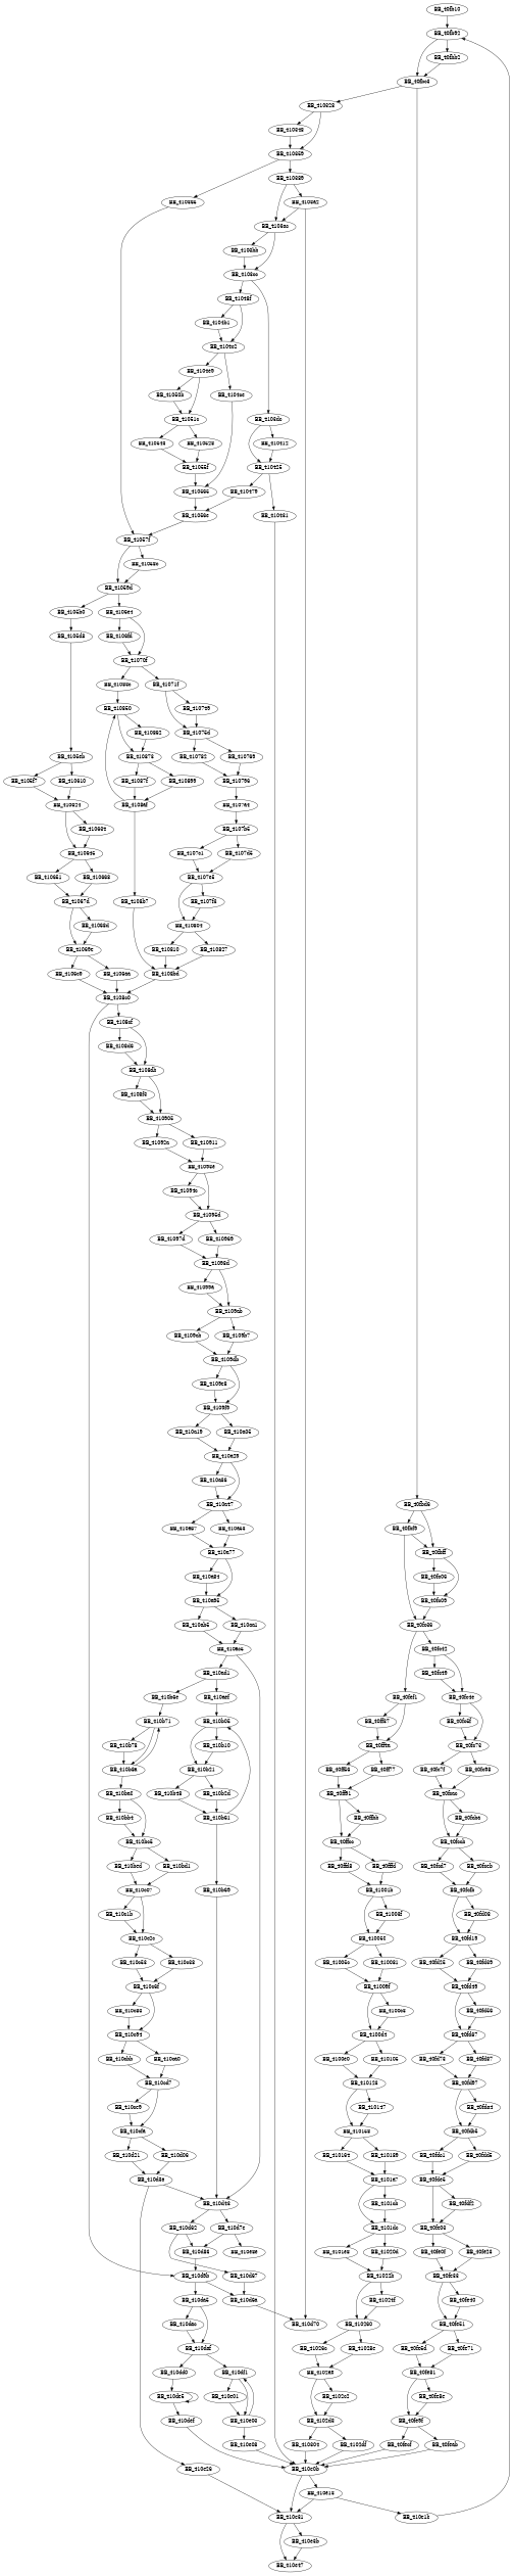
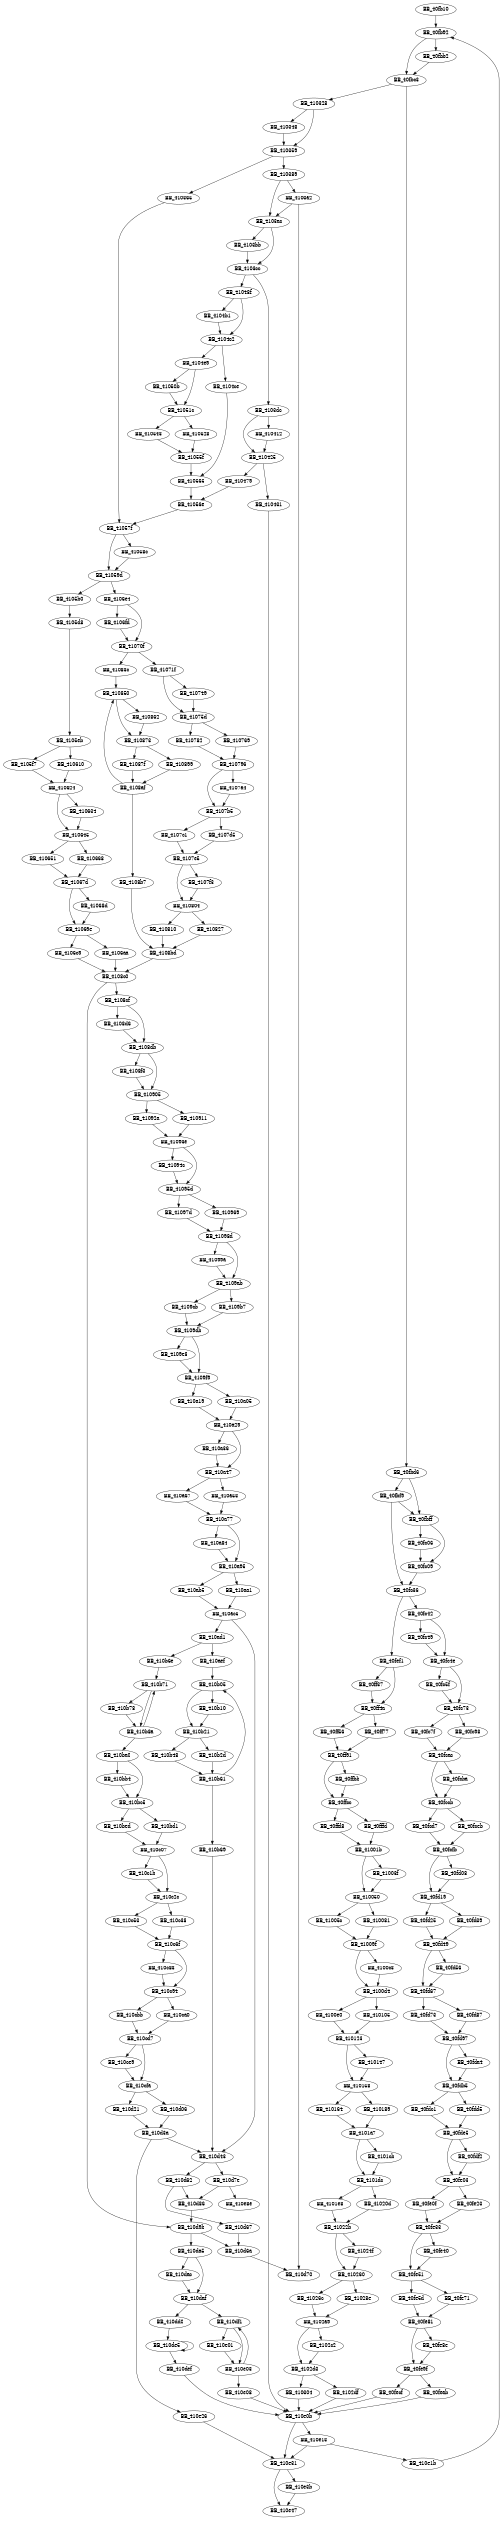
  digraph {
    BB_40fb10
    BB_40fb92
    BB_40fbb2
    BB_40fbc3
    BB_40fbd6
    BB_410328
    BB_40fbf9
    BB_40fbff
    BB_410348
    BB_410359
    BB_40fc36
    BB_40fc06
    BB_40fc09
    BB_410365
    BB_410389
    BB_40fc42
    BB_40fef1
    BB_40fc49
    BB_40fc4e
    BB_40ff37
    BB_40ff4a
    BB_40fc5f
    BB_40fc73
    BB_40ff56
    BB_40ff77
    BB_40fc7f
    BB_40fc98
    BB_40fcac
    BB_40fcba
    BB_40fccb
    BB_40fcd7
    BB_40fceb
    BB_40fcfb
    BB_40fd08
    BB_40fd19
    BB_40fd25
    BB_40fd39
    BB_40fd49
    BB_40fd56
    BB_40fd67
    BB_40fd73
    BB_40fd87
    BB_40fd97
    BB_40fda4
    BB_40fdb5
    BB_40fdc1
    BB_40fdd5
    BB_40fde5
    BB_40fdf2
    BB_40fe03
    BB_40fe0f
    BB_40fe23
    BB_40fe33
    BB_40fe40
    BB_40fe51
    BB_40fe5d
    BB_40fe71
    BB_40fe81
    BB_40fe8e
    BB_40fe9f
    BB_40feab
    BB_40fecf
    BB_410e0b
    BB_410e13
    BB_410e31
    BB_410e1b
    BB_410e3b
    BB_410e47
    BB_40ff91
    BB_40ffbb
    BB_40ffcc
    BB_40ffd8
    BB_40fffd
    BB_41001b
    BB_41003f
    BB_410050
    BB_41005c
    BB_410081
    BB_41009f
    BB_4100c3
    BB_4100d4
    BB_4100e0
    BB_410105
    BB_410123
    BB_410147
    BB_410158
    BB_410164
    BB_410189
    BB_4101a7
    BB_4101cb
    BB_4101dc
    BB_4101e8
    BB_41020d
    BB_41022b
    BB_41024f
    BB_410260
    BB_41026c
    BB_41028e
    BB_4102a9
    BB_4102c2
    BB_4102d3
    BB_4102df
    BB_410304
    BB_41057f
    BB_4103a2
    BB_4103ac
    BB_41058c
    BB_41059d
    BB_410d70
    BB_4103bb
    BB_4103cc
    BB_4105b0
    BB_4106e4
    BB_4103dc
    BB_41048f
    BB_410412
    BB_410425
    BB_4104b1
    BB_4104c2
    BB_410431
    BB_410479
    BB_4104ce
    BB_4104e9
    BB_41056e
    BB_410565
    BB_41050b
    BB_41051c
    BB_410528
    BB_410543
    BB_41055f
    BB_4105d8
    BB_4106fd
    BB_41070f
    BB_4105eb
    BB_4105f7
    BB_410610
    BB_41071f
    BB_41083c
    BB_410624
    BB_410634
    BB_410645
    BB_410651
    BB_410668
    BB_41067d
    BB_41068d
    BB_41069e
    BB_4106aa
    BB_4106c9
    BB_4108c0
    BB_4108cf
    BB_410d9b
    BB_4108d6
    BB_4108db
    BB_410d6a
    BB_410da5
    BB_410749
    BB_41075d
    BB_410850
    BB_410769
    BB_410782
    BB_410862
    BB_410873
    BB_410796
    BB_4107a4
    BB_4107b5
    BB_4107c1
    BB_4107d5
    BB_4107e5
    BB_4107f3
    BB_410804
    BB_410810
    BB_410827
    BB_4108bd
    BB_41087f
    BB_410899
    BB_4108af
    BB_4108b7
    BB_4108f3
    BB_410905
    BB_410dac
    BB_410daf
    BB_410911
    BB_41092a
    BB_41093e
    BB_41094c
    BB_41095d
    BB_410969
    BB_41097d
    BB_41098d
    BB_41099a
    BB_4109ab
    BB_4109b7
    BB_4109cb
    BB_4109db
    BB_4109e8
    BB_4109f9
    BB_410a05
    BB_410a19
    BB_410a29
    BB_410a36
    BB_410a47
    BB_410a53
    BB_410a67
    BB_410a77
    BB_410a84
    BB_410a95
    BB_410aa1
    BB_410ab5
    BB_410ac5
    BB_410ad1
    BB_410d43
    BB_410aef
    BB_410b6e
    BB_410d62
    BB_410d7e
    BB_410b05
    BB_410b71
    BB_410d67
    BB_410d86
    BB_410e8e
    BB_410b10
    BB_410b21
    BB_410b78
    BB_410b8a
    BB_410b2d
    BB_410b48
    BB_410b61
    BB_410b69
    BB_410ba0
    BB_410bb4
    BB_410bc5
    BB_410bd1
    BB_410bed
    BB_410c07
    BB_410c1b
    BB_410c2c
    BB_410c38
    BB_410c53
    BB_410c6f
    BB_410c83
    BB_410c94
    BB_410ca0
    BB_410cbb
    BB_410cd7
    BB_410ce9
    BB_410cfa
    BB_410d06
    BB_410d21
    BB_410d3a
    BB_410e26
    BB_410dd0
    BB_410df1
    BB_410de5
    BB_410e01
    BB_410e03
    BB_410def
    BB_410e08
    BB_40fb10 -> BB_40fb92
    BB_40fb92 -> BB_40fbb2
    BB_40fb92 -> BB_40fbc3
    BB_40fbb2 -> BB_40fbc3
    BB_40fbc3 -> BB_40fbd6
    BB_40fbc3 -> BB_410328
    BB_40fbd6 -> BB_40fbf9
    BB_40fbd6 -> BB_40fbff
    BB_410328 -> BB_410348
    BB_410328 -> BB_410359
    BB_40fbf9 -> BB_40fbff
    BB_40fbf9 -> BB_40fc36
    BB_40fbff -> BB_40fc06
    BB_40fbff -> BB_40fc09
    BB_410348 -> BB_410359
    BB_410359 -> BB_410365
    BB_410359 -> BB_410389
    BB_40fc36 -> BB_40fc42
    BB_40fc36 -> BB_40fef1
    BB_40fc06 -> BB_40fc09
    BB_40fc09 -> BB_40fc36
    BB_410365 -> BB_41057f
    BB_410389 -> BB_4103a2
    BB_410389 -> BB_4103ac
    BB_40fc42 -> BB_40fc49
    BB_40fc42 -> BB_40fc4e
    BB_40fef1 -> BB_40ff37
    BB_40fef1 -> BB_40ff4a
    BB_40fc49 -> BB_40fc4e
    BB_40fc4e -> BB_40fc5f
    BB_40fc4e -> BB_40fc73
    BB_40ff37 -> BB_40ff4a
    BB_40ff4a -> BB_40ff56
    BB_40ff4a -> BB_40ff77
    BB_40fc5f -> BB_40fc73
    BB_40fc73 -> BB_40fc7f
    BB_40fc73 -> BB_40fc98
    BB_40ff56 -> BB_40ff91
    BB_40ff77 -> BB_40ff91
    BB_40fc7f -> BB_40fcac
    BB_40fc98 -> BB_40fcac
    BB_40fcac -> BB_40fcba
    BB_40fcac -> BB_40fccb
    BB_40fcba -> BB_40fccb
    BB_40fccb -> BB_40fcd7
    BB_40fccb -> BB_40fceb
    BB_40fcd7 -> BB_40fcfb
    BB_40fceb -> BB_40fcfb
    BB_40fcfb -> BB_40fd08
    BB_40fcfb -> BB_40fd19
    BB_40fd08 -> BB_40fd19
    BB_40fd19 -> BB_40fd25
    BB_40fd19 -> BB_40fd39
    BB_40fd25 -> BB_40fd49
    BB_40fd39 -> BB_40fd49
    BB_40fd49 -> BB_40fd56
    BB_40fd49 -> BB_40fd67
    BB_40fd56 -> BB_40fd67
    BB_40fd67 -> BB_40fd73
    BB_40fd67 -> BB_40fd87
    BB_40fd73 -> BB_40fd97
    BB_40fd87 -> BB_40fd97
    BB_40fd97 -> BB_40fda4
    BB_40fd97 -> BB_40fdb5
    BB_40fda4 -> BB_40fdb5
    BB_40fdb5 -> BB_40fdc1
    BB_40fdb5 -> BB_40fdd5
    BB_40fdc1 -> BB_40fde5
    BB_40fdd5 -> BB_40fde5
    BB_40fde5 -> BB_40fdf2
    BB_40fde5 -> BB_40fe03
    BB_40fdf2 -> BB_40fe03
    BB_40fe03 -> BB_40fe0f
    BB_40fe03 -> BB_40fe23
    BB_40fe0f -> BB_40fe33
    BB_40fe23 -> BB_40fe33
    BB_40fe33 -> BB_40fe40
    BB_40fe33 -> BB_40fe51
    BB_40fe40 -> BB_40fe51
    BB_40fe51 -> BB_40fe5d
    BB_40fe51 -> BB_40fe71
    BB_40fe5d -> BB_40fe81
    BB_40fe71 -> BB_40fe81
    BB_40fe81 -> BB_40fe8e
    BB_40fe81 -> BB_40fe9f
    BB_40fe8e -> BB_40fe9f
    BB_40fe9f -> BB_40feab
    BB_40fe9f -> BB_40fecf
    BB_40feab -> BB_410e0b
    BB_40fecf -> BB_410e0b
    BB_410e0b -> BB_410e13
    BB_410e0b -> BB_410e31
    BB_410e13 -> BB_410e31
    BB_410e13 -> BB_410e1b
    BB_410e31 -> BB_410e3b
    BB_410e31 -> BB_410e47
    BB_410e1b -> BB_40fb92
    BB_410e3b -> BB_410e47
    BB_40ff91 -> BB_40ffbb
    BB_40ff91 -> BB_40ffcc
    BB_40ffbb -> BB_40ffcc
    BB_40ffcc -> BB_40ffd8
    BB_40ffcc -> BB_40fffd
    BB_40ffd8 -> BB_41001b
    BB_40fffd -> BB_41001b
    BB_41001b -> BB_41003f
    BB_41001b -> BB_410050
    BB_41003f -> BB_410050
    BB_410050 -> BB_41005c
    BB_410050 -> BB_410081
    BB_41005c -> BB_41009f
    BB_410081 -> BB_41009f
    BB_41009f -> BB_4100c3
    BB_41009f -> BB_4100d4
    BB_4100c3 -> BB_4100d4
    BB_4100d4 -> BB_4100e0
    BB_4100d4 -> BB_410105
    BB_4100e0 -> BB_410123
    BB_410105 -> BB_410123
    BB_410123 -> BB_410147
    BB_410123 -> BB_410158
    BB_410147 -> BB_410158
    BB_410158 -> BB_410164
    BB_410158 -> BB_410189
    BB_410164 -> BB_4101a7
    BB_410189 -> BB_4101a7
    BB_4101a7 -> BB_4101cb
    BB_4101a7 -> BB_4101dc
    BB_4101cb -> BB_4101dc
    BB_4101dc -> BB_4101e8
    BB_4101dc -> BB_41020d
    BB_4101e8 -> BB_41022b
    BB_41020d -> BB_41022b
    BB_41022b -> BB_41024f
    BB_41022b -> BB_410260
    BB_41024f -> BB_410260
    BB_410260 -> BB_41026c
    BB_410260 -> BB_41028e
    BB_41026c -> BB_4102a9
    BB_41028e -> BB_4102a9
    BB_4102a9 -> BB_4102c2
    BB_4102a9 -> BB_4102d3
    BB_4102c2 -> BB_4102d3
    BB_4102d3 -> BB_4102df
    BB_4102d3 -> BB_410304
    BB_4102df -> BB_410e0b
    BB_410304 -> BB_410e0b
    BB_41057f -> BB_41058c
    BB_41057f -> BB_41059d
    BB_4103a2 -> BB_4103ac
    BB_4103a2 -> BB_410d70
    BB_4103ac -> BB_4103bb
    BB_4103ac -> BB_4103cc
    BB_41058c -> BB_41059d
    BB_41059d -> BB_4105b0
    BB_41059d -> BB_4106e4
    BB_4103bb -> BB_4103cc
    BB_4103cc -> BB_4103dc
    BB_4103cc -> BB_41048f
    BB_4105b0 -> BB_4105d8
    BB_4106e4 -> BB_4106fd
    BB_4106e4 -> BB_41070f
    BB_4103dc -> BB_410412
    BB_4103dc -> BB_410425
    BB_41048f -> BB_4104b1
    BB_41048f -> BB_4104c2
    BB_410412 -> BB_410425
    BB_410425 -> BB_410431
    BB_410425 -> BB_410479
    BB_4104b1 -> BB_4104c2
    BB_4104c2 -> BB_4104ce
    BB_4104c2 -> BB_4104e9
    BB_410431 -> BB_410e0b
    BB_410479 -> BB_41056e
    BB_4104ce -> BB_410565
    BB_4104e9 -> BB_41050b
    BB_4104e9 -> BB_41051c
    BB_41056e -> BB_41057f
    BB_410565 -> BB_41056e
    BB_41050b -> BB_41051c
    BB_41051c -> BB_410528
    BB_41051c -> BB_410543
    BB_410528 -> BB_41055f
    BB_410543 -> BB_41055f
    BB_41055f -> BB_410565
    BB_4105d8 -> BB_4105eb
    BB_4106fd -> BB_41070f
    BB_41070f -> BB_41071f
    BB_41070f -> BB_41083c
    BB_4105eb -> BB_4105f7
    BB_4105eb -> BB_410610
    BB_4105f7 -> BB_410624
    BB_410610 -> BB_410624
    BB_41071f -> BB_410749
    BB_41071f -> BB_41075d
    BB_41083c -> BB_410850
    BB_410624 -> BB_410634
    BB_410624 -> BB_410645
    BB_410634 -> BB_410645
    BB_410645 -> BB_410651
    BB_410645 -> BB_410668
    BB_410651 -> BB_41067d
    BB_410668 -> BB_41067d
    BB_41067d -> BB_41068d
    BB_41067d -> BB_41069e
    BB_41068d -> BB_41069e
    BB_41069e -> BB_4106aa
    BB_41069e -> BB_4106c9
    BB_4106aa -> BB_4108c0
    BB_4106c9 -> BB_4108c0
    BB_4108c0 -> BB_4108cf
    BB_4108c0 -> BB_410d9b
    BB_4108cf -> BB_4108d6
    BB_4108cf -> BB_4108db
    BB_410d9b -> BB_410d6a
    BB_410d9b -> BB_410da5
    BB_4108d6 -> BB_4108db
    BB_4108db -> BB_4108f3
    BB_4108db -> BB_410905
    BB_410d6a -> BB_410d70
    BB_410da5 -> BB_410dac
    BB_410da5 -> BB_410daf
    BB_410749 -> BB_41075d
    BB_41075d -> BB_410769
    BB_41075d -> BB_410782
    BB_410850 -> BB_410862
    BB_410850 -> BB_410873
    BB_410769 -> BB_410796
    BB_410782 -> BB_410796
    BB_410862 -> BB_410873
    BB_410873 -> BB_41087f
    BB_410873 -> BB_410899
    BB_410796 -> BB_4107a4
+   BB_410796 -> BB_4107b5
    BB_4107a4 -> BB_4107b5
    BB_4107b5 -> BB_4107c1
    BB_4107b5 -> BB_4107d5
    BB_4107c1 -> BB_4107e5
    BB_4107d5 -> BB_4107e5
    BB_4107e5 -> BB_4107f3
    BB_4107e5 -> BB_410804
    BB_4107f3 -> BB_410804
    BB_410804 -> BB_410810
    BB_410804 -> BB_410827
    BB_410810 -> BB_4108bd
    BB_410827 -> BB_4108bd
    BB_4108bd -> BB_4108c0
    BB_41087f -> BB_4108af
    BB_410899 -> BB_4108af
    BB_4108af -> BB_410850
    BB_4108af -> BB_4108b7
    BB_4108b7 -> BB_4108bd
    BB_4108f3 -> BB_410905
    BB_410905 -> BB_410911
    BB_410905 -> BB_41092a
    BB_410dac -> BB_410daf
    BB_410daf -> BB_410dd0
    BB_410daf -> BB_410df1
    BB_410911 -> BB_41093e
    BB_41092a -> BB_41093e
    BB_41093e -> BB_41094c
    BB_41093e -> BB_41095d
    BB_41094c -> BB_41095d
    BB_41095d -> BB_410969
    BB_41095d -> BB_41097d
    BB_410969 -> BB_41098d
    BB_41097d -> BB_41098d
    BB_41098d -> BB_41099a
    BB_41098d -> BB_4109ab
    BB_41099a -> BB_4109ab
    BB_4109ab -> BB_4109b7
    BB_4109ab -> BB_4109cb
    BB_4109b7 -> BB_4109db
    BB_4109cb -> BB_4109db
    BB_4109db -> BB_4109e8
    BB_4109db -> BB_4109f9
    BB_4109e8 -> BB_4109f9
    BB_4109f9 -> BB_410a05
    BB_4109f9 -> BB_410a19
    BB_410a05 -> BB_410a29
    BB_410a19 -> BB_410a29
    BB_410a29 -> BB_410a36
    BB_410a29 -> BB_410a47
    BB_410a36 -> BB_410a47
    BB_410a47 -> BB_410a53
    BB_410a47 -> BB_410a67
    BB_410a53 -> BB_410a77
    BB_410a67 -> BB_410a77
    BB_410a77 -> BB_410a84
    BB_410a77 -> BB_410a95
    BB_410a84 -> BB_410a95
    BB_410a95 -> BB_410aa1
    BB_410a95 -> BB_410ab5
    BB_410aa1 -> BB_410ac5
    BB_410ab5 -> BB_410ac5
    BB_410ac5 -> BB_410ad1
    BB_410ac5 -> BB_410d43
    BB_410ad1 -> BB_410aef
    BB_410ad1 -> BB_410b6e
    BB_410d43 -> BB_410d62
    BB_410d43 -> BB_410d7e
    BB_410aef -> BB_410b05
    BB_410b6e -> BB_410b71
    BB_410d62 -> BB_410d67
    BB_410d62 -> BB_410d86
    BB_410d7e -> BB_410d86
    BB_410d7e -> BB_410e8e
    BB_410b05 -> BB_410b10
    BB_410b05 -> BB_410b21
    BB_410b71 -> BB_410b78
    BB_410b71 -> BB_410b8a
    BB_410d67 -> BB_410d6a
    BB_410d86 -> BB_410d9b
    BB_410b10 -> BB_410b21
    BB_410b21 -> BB_410b2d
    BB_410b21 -> BB_410b48
    BB_410b78 -> BB_410b8a
    BB_410b8a -> BB_410b71
    BB_410b8a -> BB_410ba0
    BB_410b2d -> BB_410b61
    BB_410b48 -> BB_410b61
    BB_410b61 -> BB_410b05
    BB_410b61 -> BB_410b69
    BB_410b69 -> BB_410d43
    BB_410ba0 -> BB_410bb4
    BB_410ba0 -> BB_410bc5
    BB_410bb4 -> BB_410bc5
    BB_410bc5 -> BB_410bd1
    BB_410bc5 -> BB_410bed
    BB_410bd1 -> BB_410c07
    BB_410bed -> BB_410c07
    BB_410c07 -> BB_410c1b
    BB_410c07 -> BB_410c2c
    BB_410c1b -> BB_410c2c
    BB_410c2c -> BB_410c38
    BB_410c2c -> BB_410c53
    BB_410c38 -> BB_410c6f
    BB_410c53 -> BB_410c6f
    BB_410c6f -> BB_410c83
    BB_410c6f -> BB_410c94
    BB_410c83 -> BB_410c94
    BB_410c94 -> BB_410ca0
    BB_410c94 -> BB_410cbb
    BB_410ca0 -> BB_410cd7
    BB_410cbb -> BB_410cd7
    BB_410cd7 -> BB_410ce9
    BB_410cd7 -> BB_410cfa
    BB_410ce9 -> BB_410cfa
    BB_410cfa -> BB_410d06
    BB_410cfa -> BB_410d21
    BB_410d06 -> BB_410d3a
    BB_410d21 -> BB_410d3a
    BB_410d3a -> BB_410d43
    BB_410d3a -> BB_410e26
    BB_410e26 -> BB_410e31
    BB_410dd0 -> BB_410de5
    BB_410df1 -> BB_410e01
    BB_410df1 -> BB_410e03
    BB_410de5 -> BB_410de5
    BB_410de5 -> BB_410def
    BB_410e01 -> BB_410e03
    BB_410e03 -> BB_410df1
    BB_410e03 -> BB_410e08
    BB_410def -> BB_410e0b
    BB_410e08 -> BB_410e0b
  }
